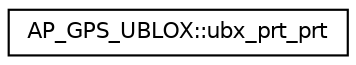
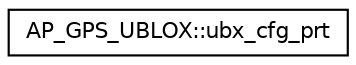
  digraph {
    rankdir=TB
-   n1 [color=black fillcolor=white fontname=Helvetica fontsize=10 height=0.2 label="AP_GPS_UBLOX::ubx_prt_prt" shape=record style=filled width=0.4]
+   n1 [color=black fillcolor=white fontname=Helvetica fontsize=10 height=0.2 label="AP_GPS_UBLOX::ubx_cfg_prt" shape=record style=filled width=0.4]
  }
